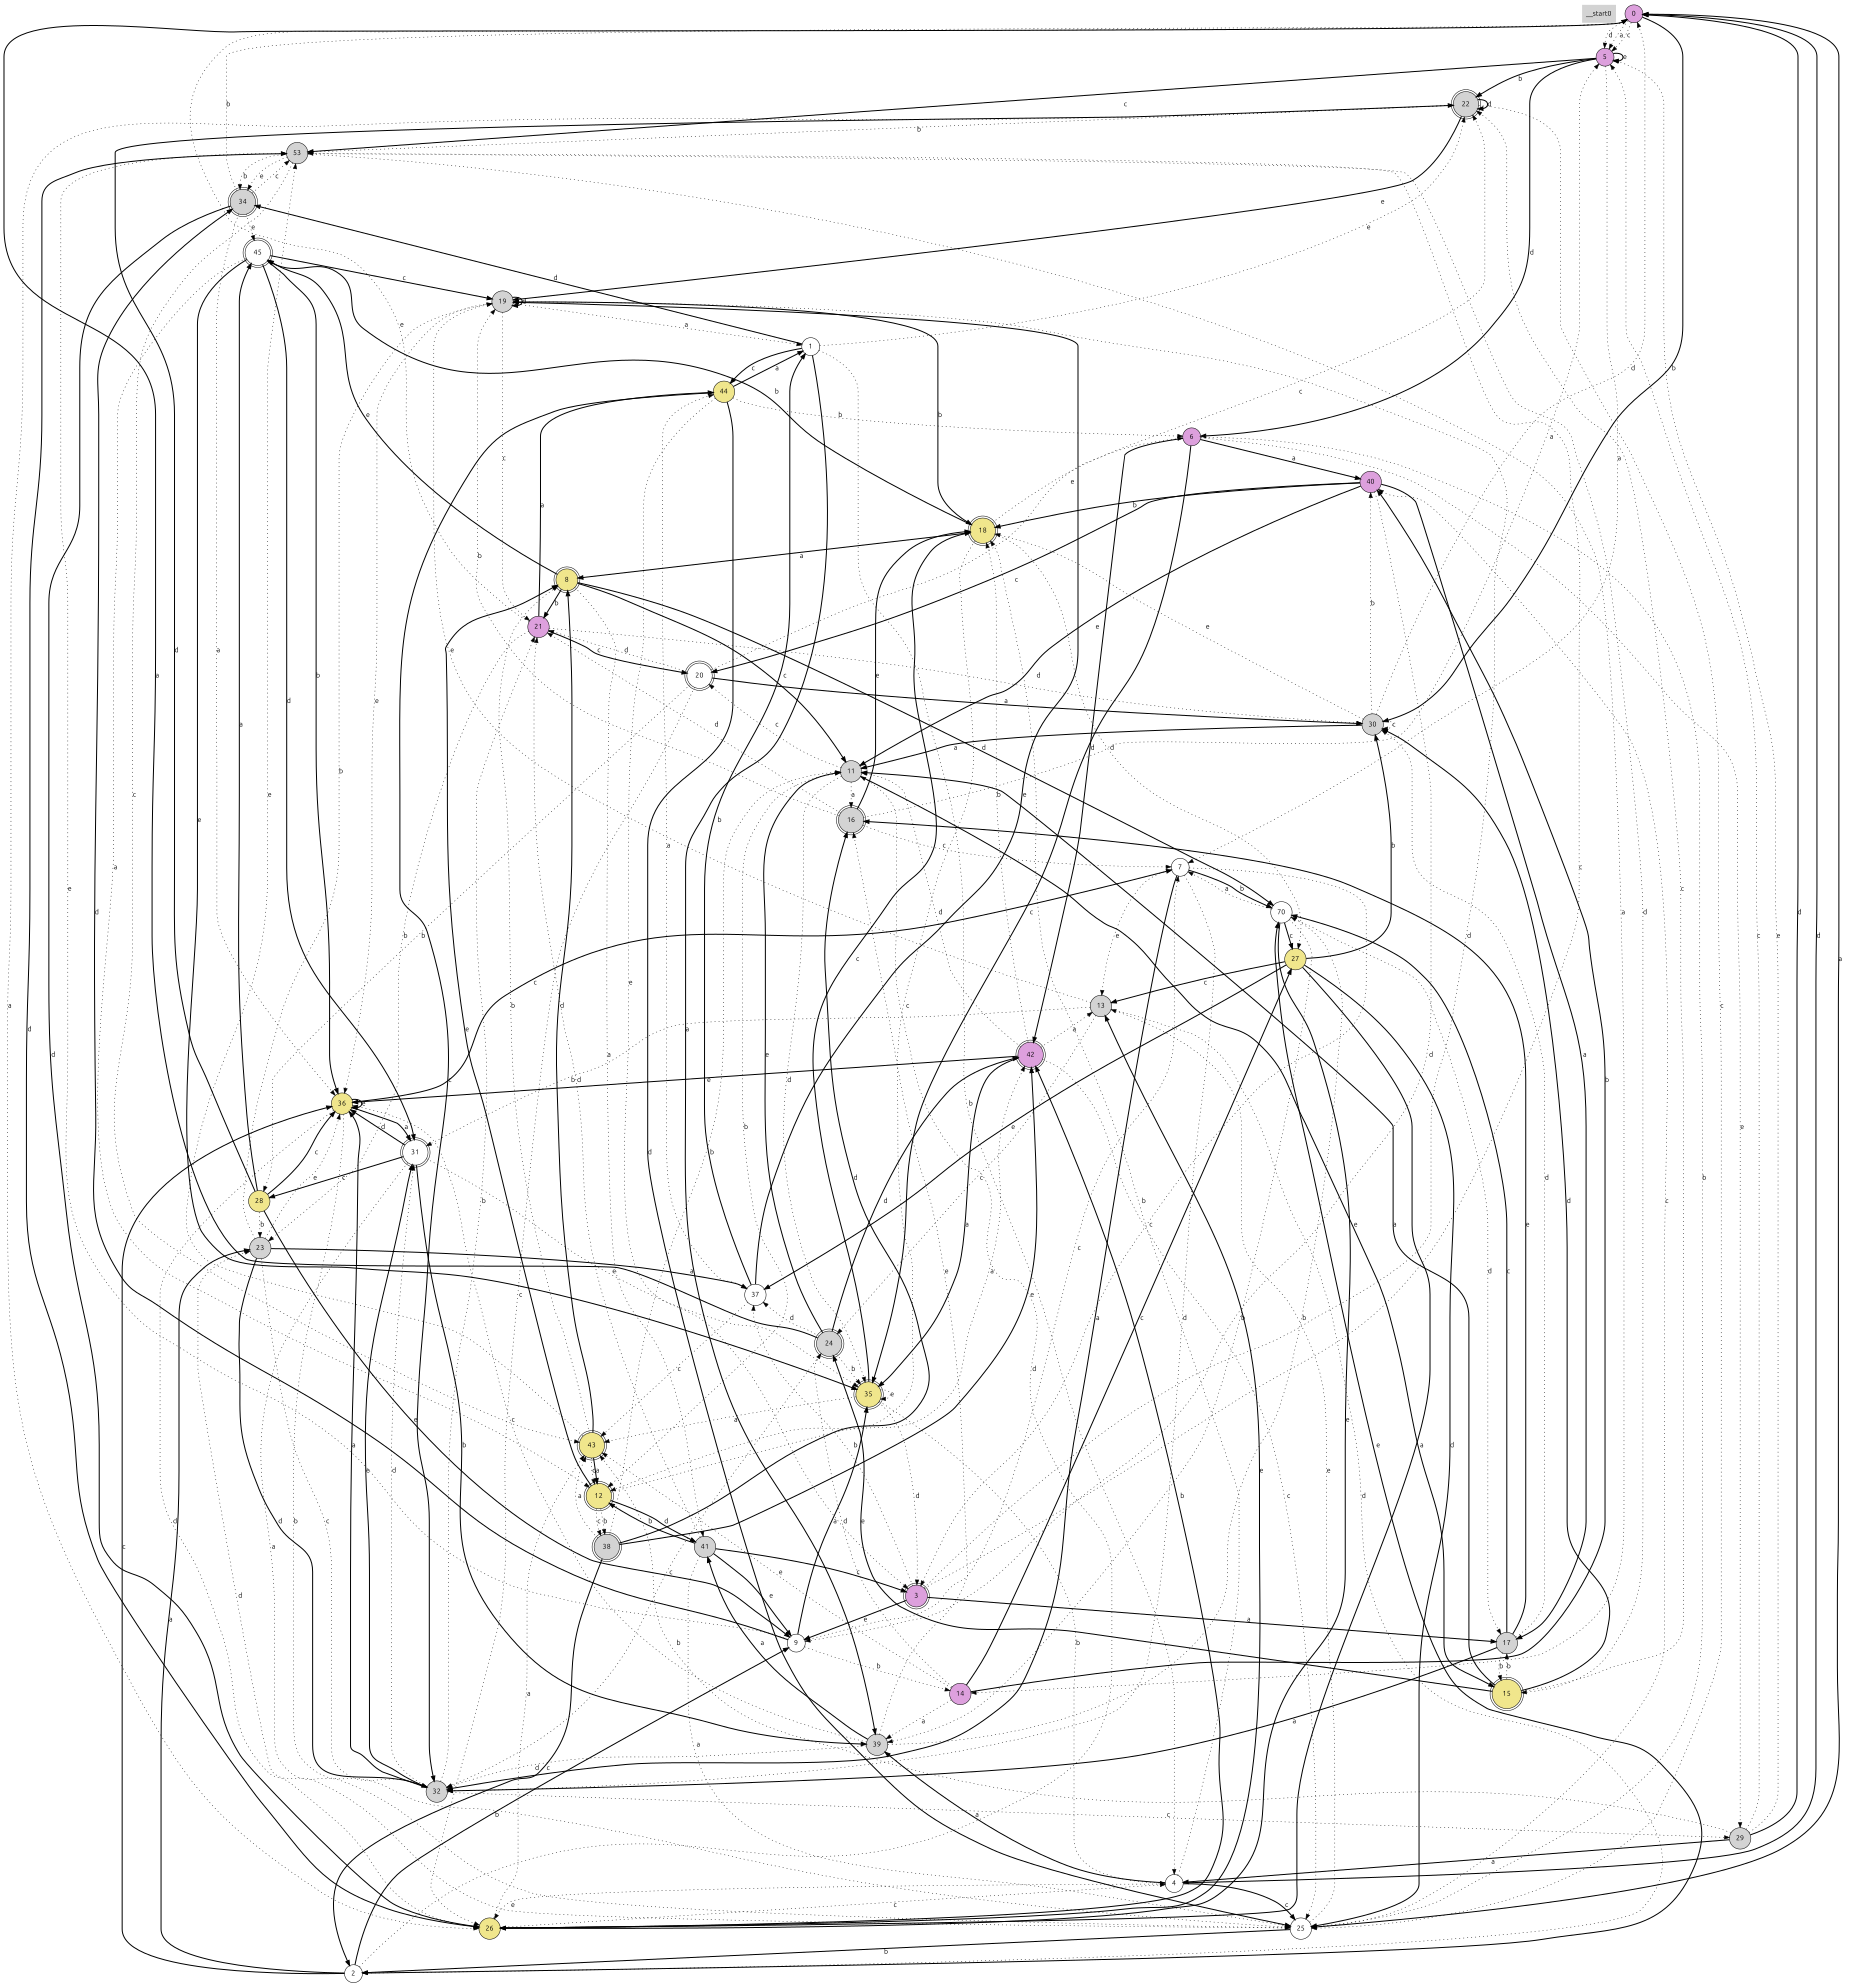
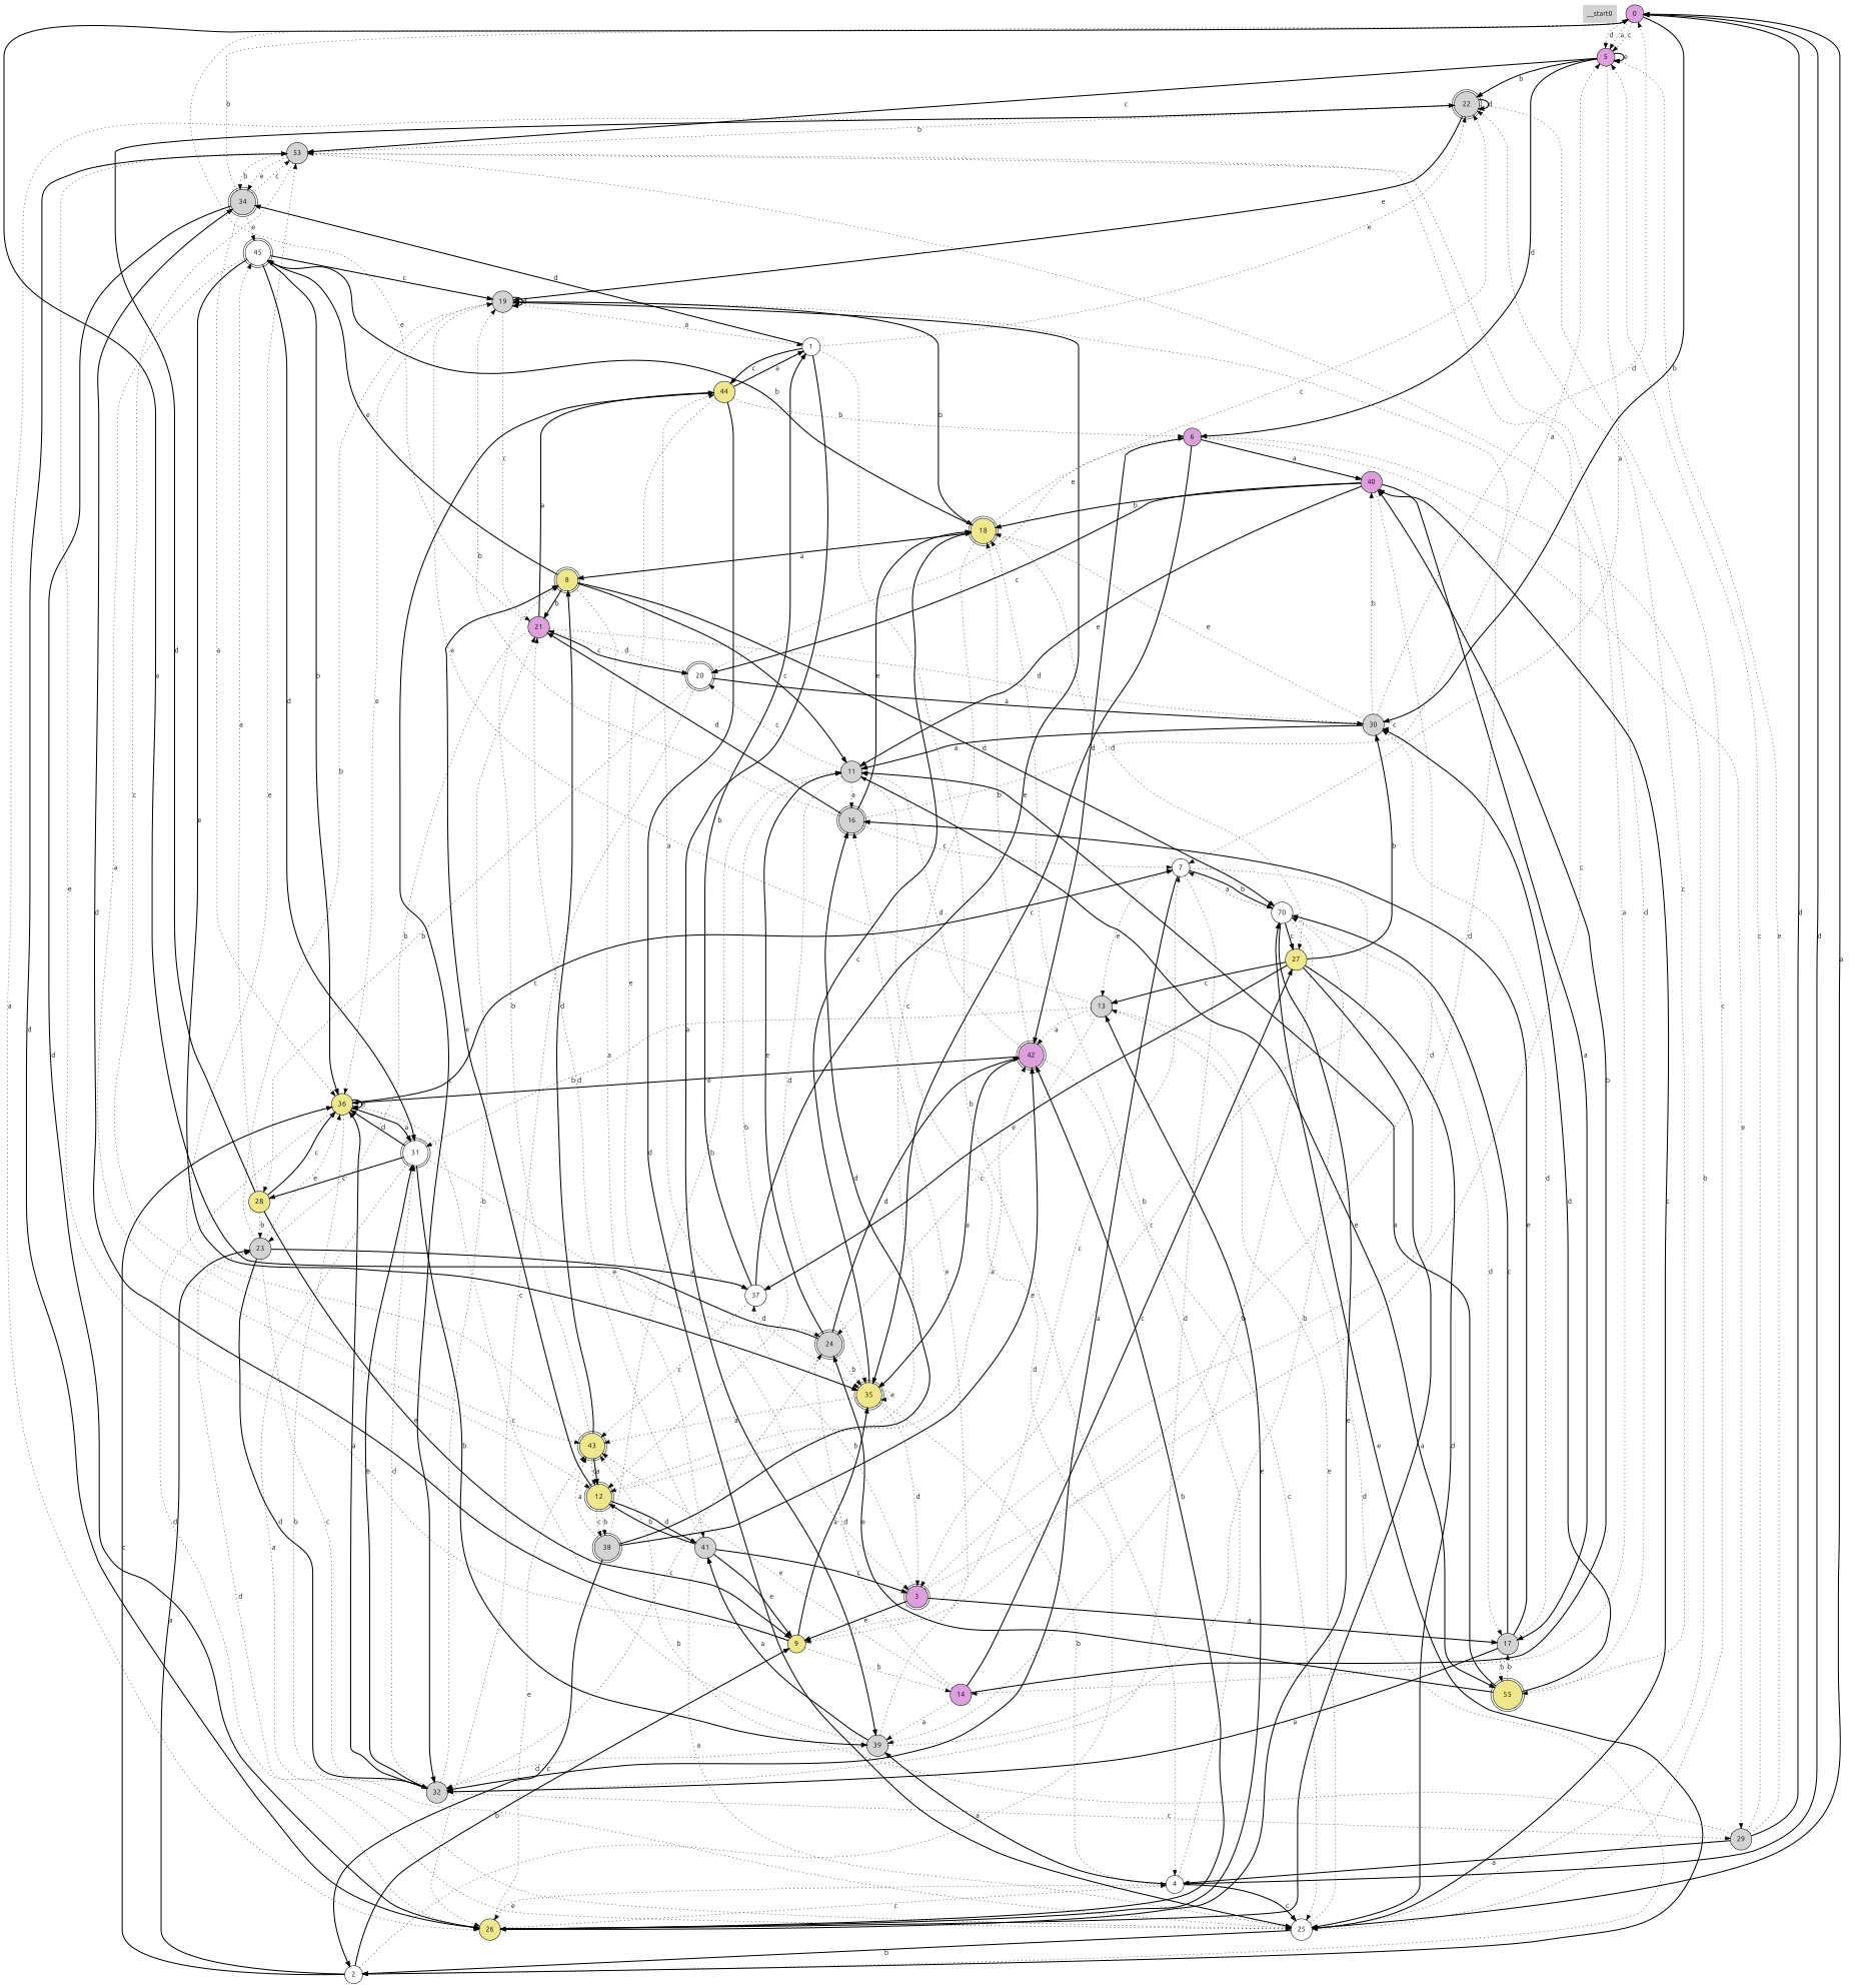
  digraph {
    fontname=Ubuntu
    rankdir=TB
    node [fillcolor=lightgrey fontname=Ubuntu shape=circle style=filled color=black]
    edge [fontname=Ubuntu style=dotted]
    __start0 [shape=none color=""]
    n2 [fillcolor=plum label=0]
    n3 [fillcolor=plum label=5]
    n4 [label=30]
    n5 [label=22 shape=doublecircle style="rounded,filled"]
    n6 [label=53]
    n7 [fillcolor=plum label=6]
    n8 [fillcolor=white label=7]
    n9 [label=19]
    n10 [fillcolor=white label=1]
    n11 [fillcolor=khaki label=36]
    n12 [fillcolor=khaki label=18 shape=doublecircle style="rounded,filled"]
    n13 [fillcolor=plum label=21]
    n14 [label=11]
    n15 [fillcolor=plum label=40]
    n16 [fillcolor=white label=4]
    n17 [label=34 shape=doublecircle style="rounded,filled"]
    n18 [label=39]
    n19 [fillcolor=khaki label=44]
    n20 [fillcolor=white label=25]
    n21 [fillcolor=khaki label=26]
    n22 [fillcolor=white label=45 shape=doublecircle style="rounded,filled"]
    n23 [fillcolor=white label=70]
    n24 [label=32]
    n25 [label=41]
    n26 [label=16 shape=doublecircle style="rounded,filled"]
    n27 [fillcolor=plum label=3 shape=doublecircle style="rounded,filled"]
    n28 [fillcolor=white label=2]
-   n29 [fillcolor=white label=9]
+   n29 [fillcolor=khaki label=9]
    n30 [label=23]
    n31 [fillcolor=khaki label=35 shape=doublecircle style="rounded,filled"]
    n32 [fillcolor=plum label=14]
    n33 [label=17]
    n34 [fillcolor=khaki label=27]
    n35 [fillcolor=khaki label=12 shape=doublecircle style="rounded,filled"]
-   n36 [fillcolor=khaki label=15 shape=doublecircle style="rounded,filled"]
+   n36 [fillcolor=khaki label=55 shape=doublecircle style="rounded,filled"]
    n37 [fillcolor=white label=20 shape=doublecircle style="rounded,filled"]
    n38 [fillcolor=white label=37]
    n39 [fillcolor=white label=31 shape=doublecircle style="rounded,filled"]
    n40 [fillcolor=khaki label=43 shape=doublecircle style="rounded,filled"]
    n41 [label=24 shape=doublecircle style="rounded,filled"]
    n42 [fillcolor=khaki label=8 shape=doublecircle style="rounded,filled"]
    n43 [label=13]
    n44 [fillcolor=plum label=42 shape=doublecircle style="rounded,filled"]
    n45 [label=29]
    n46 [label=38 shape=doublecircle style="rounded,filled"]
    n47 [fillcolor=khaki label=28]
    n2 -> n3 [label=a]
    n2 -> n3 [label=c]
    n2 -> n3 [label=d]
    n2 -> n4 [label=b style=bold]
    n3 -> n3 [label=e style=bold]
    n3 -> n5 [label=b style=bold]
    n3 -> n6 [label=c style=bold]
    n3 -> n7 [label=d style=bold]
    n3 -> n8 [label=a]
    n4 -> n2 [label=d]
    n4 -> n4 [label=c]
    n4 -> n12 [label=e]
    n4 -> n14 [label=a style=bold]
    n4 -> n15 [label=b]
    n5 -> n5 [label=d style=bold]
    n5 -> n6 [label=b]
    n5 -> n9 [label=e style=bold]
    n5 -> n20 [label=c]
    n5 -> n21 [label=a]
    n6 -> n17 [label=b]
    n6 -> n17 [label=e]
    n6 -> n32 [label=a]
    n6 -> n36 [label=d]
    n6 -> n40 [label=c]
    n7 -> n15 [label=a style=bold]
    n7 -> n20 [label=b]
    n7 -> n31 [label=c style=bold]
    n7 -> n44 [label=d style=bold]
    n7 -> n45 [label=e]
    n8 -> n23 [label=b style=bold]
    n8 -> n24 [label=a style=bold]
    n8 -> n24 [label=d]
    n8 -> n27 [label=c]
    n8 -> n43 [label=e]
    n9 -> n9 [label=d style=bold]
    n9 -> n10 [label=a]
    n9 -> n11 [label=e]
    n9 -> n12 [label=b style=bold]
    n9 -> n13 [label=c]
    n10 -> n5 [label=e]
    n10 -> n16 [label=b]
    n10 -> n17 [label=d style=bold]
    n10 -> n18 [label=a style=bold]
    n10 -> n19 [label=c style=bold]
    n11 -> n8 [label=c style=bold]
    n11 -> n11 [label=e style=bold]
    n11 -> n20 [label=b]
    n11 -> n21 [label=d]
    n11 -> n39 [label=a style=bold]
    n12 -> n7 [label=e]
    n12 -> n22 [label=b style=bold]
    n12 -> n34 [label=d]
    n12 -> n35 [label=c]
    n12 -> n42 [label=a style=bold]
    n13 -> n2 [label=e]
    n13 -> n4 [label=d]
    n13 -> n19 [label=a style=bold]
    n13 -> n30 [label=b]
    n13 -> n37 [label=c style=bold]
    n14 -> n26 [label=a]
    n14 -> n31 [label=d]
    n14 -> n35 [label=b]
    n14 -> n36 [label=e style=bold]
    n14 -> n37 [label=c]
    n15 -> n12 [label=b style=bold]
    n15 -> n14 [label=e style=bold]
    n15 -> n29 [label=d]
    n15 -> n33 [label=a style=bold]
    n15 -> n37 [label=c style=bold]
    n16 -> n2 [label=d style=bold]
    n16 -> n12 [label=b]
    n16 -> n18 [label=a style=bold]
    n16 -> n20 [label=c style=bold]
    n16 -> n21 [label=e]
    n17 -> n2 [label=b]
    n17 -> n6 [label=c]
    n17 -> n11 [label=a]
    n17 -> n21 [label=d style=bold]
    n17 -> n22 [label=e]
    n18 -> n11 [label=c]
    n18 -> n23 [label=b]
    n18 -> n24 [label=d]
    n18 -> n25 [label=a style=bold]
    n18 -> n26 [label=e]
    n19 -> n7 [label=b]
    n19 -> n10 [label=a style=bold]
    n19 -> n20 [label=d style=bold]
    n19 -> n24 [label=c style=bold]
    n19 -> n27 [label=e]
    n20 -> n2 [label=a style=bold]
-   n20 -> n15 [label=c]
+   n20 -> n15 [label=c style=bold]
    n20 -> n28 [label=b style=bold]
    n20 -> n30 [label=d]
    n20 -> n43 [label=e]
    n21 -> n6 [label=d style=bold]
    n21 -> n16 [label=c]
-   n21 -> n40 [label=a]
+   n21 -> n40 [label=e]
    n21 -> n43 [label=e style=bold]
    n21 -> n44 [label=b style=bold]
    n22 -> n9 [label=c style=bold]
    n22 -> n11 [label=b style=bold]
    n22 -> n31 [label=e style=bold]
    n22 -> n35 [label=a]
    n22 -> n39 [label=d style=bold]
    n23 -> n8 [label=a]
    n23 -> n18 [label=b]
    n23 -> n21 [label=e style=bold]
    n23 -> n33 [label=d]
    n23 -> n34 [label=c style=bold]
    n24 -> n11 [label=a style=bold]
    n24 -> n13 [label=b]
    n24 -> n39 [label=d]
    n24 -> n39 [label=e style=bold]
    n24 -> n45 [label=c]
    n25 -> n13 [label=d]
    n25 -> n20 [label=a]
    n25 -> n27 [label=c style=bold]
    n25 -> n29 [label=e style=bold]
    n25 -> n35 [label=b style=bold]
    n26 -> n3 [label=a]
    n26 -> n8 [label=c]
    n26 -> n9 [label=b]
    n26 -> n12 [label=e style=bold]
-   n26 -> n13 [label=d]
+   n26 -> n13 [label=d style=bold]
    n27 -> n6 [label=c]
    n27 -> n9 [label=d]
    n27 -> n29 [label=e style=bold]
    n27 -> n33 [label=a style=bold]
    n27 -> n38 [label=b]
    n28 -> n11 [label=c style=bold]
    n28 -> n14 [label=d]
    n28 -> n23 [label=e style=bold]
    n28 -> n29 [label=b style=bold]
    n28 -> n30 [label=a style=bold]
    n29 -> n6 [label=e]
    n29 -> n8 [label=c]
    n29 -> n17 [label=d style=bold]
    n29 -> n31 [label=a style=bold]
    n29 -> n32 [label=b]
    n30 -> n9 [label=b]
    n30 -> n11 [label=e]
    n30 -> n24 [label=c]
    n30 -> n24 [label=d style=bold]
    n30 -> n38 [label=a style=bold]
    n31 -> n12 [label=c style=bold]
    n31 -> n16 [label=b]
    n31 -> n27 [label=d]
    n31 -> n31 [label=e]
    n31 -> n40 [label=a]
    n32 -> n15 [label=b style=bold]
    n32 -> n18 [label=a]
    n32 -> n34 [label=c style=bold]
    n32 -> n40 [label=e]
    n32 -> n41 [label=d]
    n33 -> n4 [label=d]
    n33 -> n23 [label=c style=bold]
    n33 -> n24 [label=a style=bold]
    n33 -> n26 [label=e style=bold]
    n33 -> n36 [label=b]
    n34 -> n4 [label=b style=bold]
    n34 -> n20 [label=d style=bold]
    n34 -> n21 [label=a style=bold]
    n34 -> n38 [label=e style=bold]
    n34 -> n43 [label=c style=bold]
    n35 -> n25 [label=d style=bold]
    n35 -> n42 [label=e style=bold]
    n35 -> n44 [label=a]
    n35 -> n46 [label=b]
    n35 -> n46 [label=c]
    n36 -> n4 [label=d style=bold]
    n36 -> n5 [label=c]
    n36 -> n14 [label=a style=bold]
    n36 -> n33 [label=b]
    n36 -> n41 [label=e style=bold]
    n37 -> n4 [label=a style=bold]
    n37 -> n5 [label=c]
    n37 -> n13 [label=d]
    n37 -> n21 [label=c]
    n37 -> n47 [label=b]
    n38 -> n9 [label=e style=bold]
    n38 -> n10 [label=b style=bold]
    n38 -> n19 [label=a]
    n38 -> n40 [label=c]
-   n41 -> n38 [label=d]
+   n38 -> n41 [label=d]
    n39 -> n11 [label=d style=bold]
    n39 -> n18 [label=b style=bold]
    n39 -> n20 [label=a]
    n39 -> n31 [label=e]
    n39 -> n47 [label=c style=bold]
    n40 -> n6 [label=e]
    n40 -> n35 [label=a style=bold]
    n40 -> n35 [label=c]
    n40 -> n42 [label=b]
    n40 -> n42 [label=d style=bold]
    n41 -> n2 [label=a style=bold]
    n41 -> n14 [label=e style=bold]
    n41 -> n24 [label=c]
    n41 -> n31 [label=b]
    n41 -> n44 [label=d style=bold]
    n42 -> n13 [label=b style=bold]
    n42 -> n14 [label=c style=bold]
    n42 -> n22 [label=e style=bold]
    n42 -> n23 [label=d style=bold]
    n42 -> n25 [label=a]
    n43 -> n9 [label=e]
    n43 -> n28 [label=d]
    n43 -> n39 [label=b]
    n43 -> n41 [label=c]
-   n44 -> n43 [label=a]
+   n43 -> n44 [label=a]
    n44 -> n11 [label=e style=bold]
    n44 -> n12 [label=b]
    n44 -> n14 [label=d]
    n44 -> n20 [label=c]
    n44 -> n31 [label=a style=bold]
    n45 -> n2 [label=d style=bold]
    n45 -> n3 [label=c]
    n45 -> n3 [label=e]
    n45 -> n16 [label=a style=bold]
    n45 -> n40 [label=b]
    n46 -> n14 [label=b]
    n46 -> n26 [label=d style=bold]
    n46 -> n28 [label=c style=bold]
    n46 -> n40 [label=a]
    n46 -> n44 [label=e style=bold]
    n47 -> n5 [label=d style=bold]
    n47 -> n11 [label=c style=bold]
-   n47 -> n22 [label=a style=bold]
+   n47 -> n22 [label=a]
    n47 -> n29 [label=e style=bold]
    n47 -> n30 [label=b]
  }
